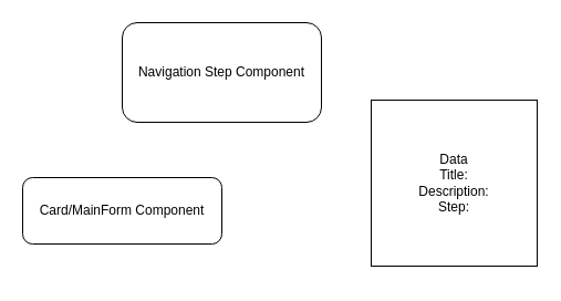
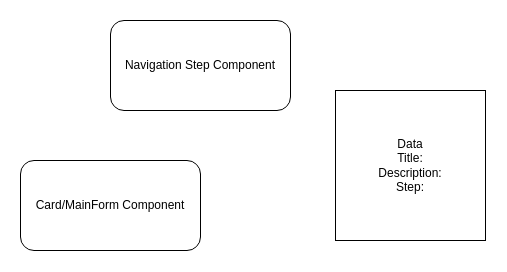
  <mxCell id="0" />
  <mxCell id="1" parent="0" />
  <mxCell id="2" value="Navigation Step Component" style="rounded=1;whiteSpace=wrap;html=1;" vertex="1" parent="1"><mxGeometry x="110" y="20" width="180" height="90" as="geometry" /></mxCell>
- <mxCell id="3" value="Card/MainForm Component" style="rounded=1;whiteSpace=wrap;html=1;" vertex="1" parent="1"><mxGeometry x="20" y="160" width="180" height="60" as="geometry" /></mxCell>
+ <mxCell id="3" value="Card/MainForm Component" style="rounded=1;whiteSpace=wrap;html=1;" vertex="1" parent="1"><mxGeometry x="20" y="160" width="180" height="90" as="geometry" /></mxCell>
  <mxCell id="4" value="Data&lt;br&gt;Title:&lt;br&gt;Description:&lt;br&gt;Step:" style="whiteSpace=wrap;html=1;aspect=fixed;" vertex="1" parent="1"><mxGeometry x="335" y="90" width="150" height="150" as="geometry" /></mxCell>
